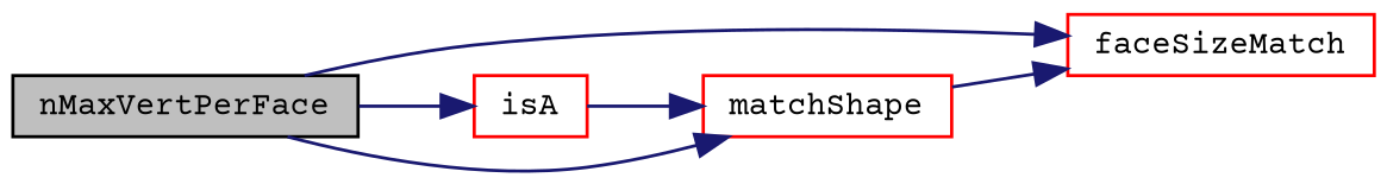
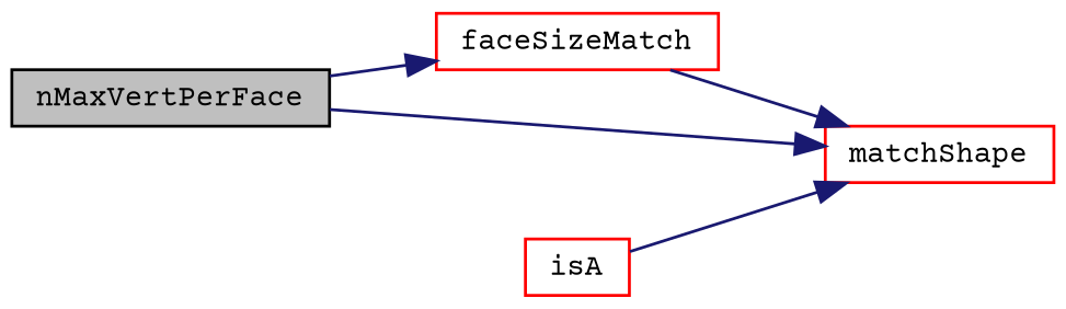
  digraph {
    fontname="Courier Prime"
    rankdir=LR
    node [color=red fontname="Courier Prime" fontsize=10 shape=record]
    edge [color=midnightblue fontname="Courier Prime" fontsize=10 labelfontname=FreeSans labelfontsize=10 style=solid]
    n1 [color=black fillcolor=grey75 fontcolor=black height=0.2 label=nMaxVertPerFace style=filled width=0.4]
    n2 [height=0.2 label=faceSizeMatch width=0.4]
    n3 [height=0.2 label=isA width=0.4]
    n4 [height=0.2 label=matchShape width=0.4]
    n1 -> n2
-   n1 -> n3
    n1 -> n4
    n3 -> n4
-   n4 -> n2
+   n2 -> n4
  }
